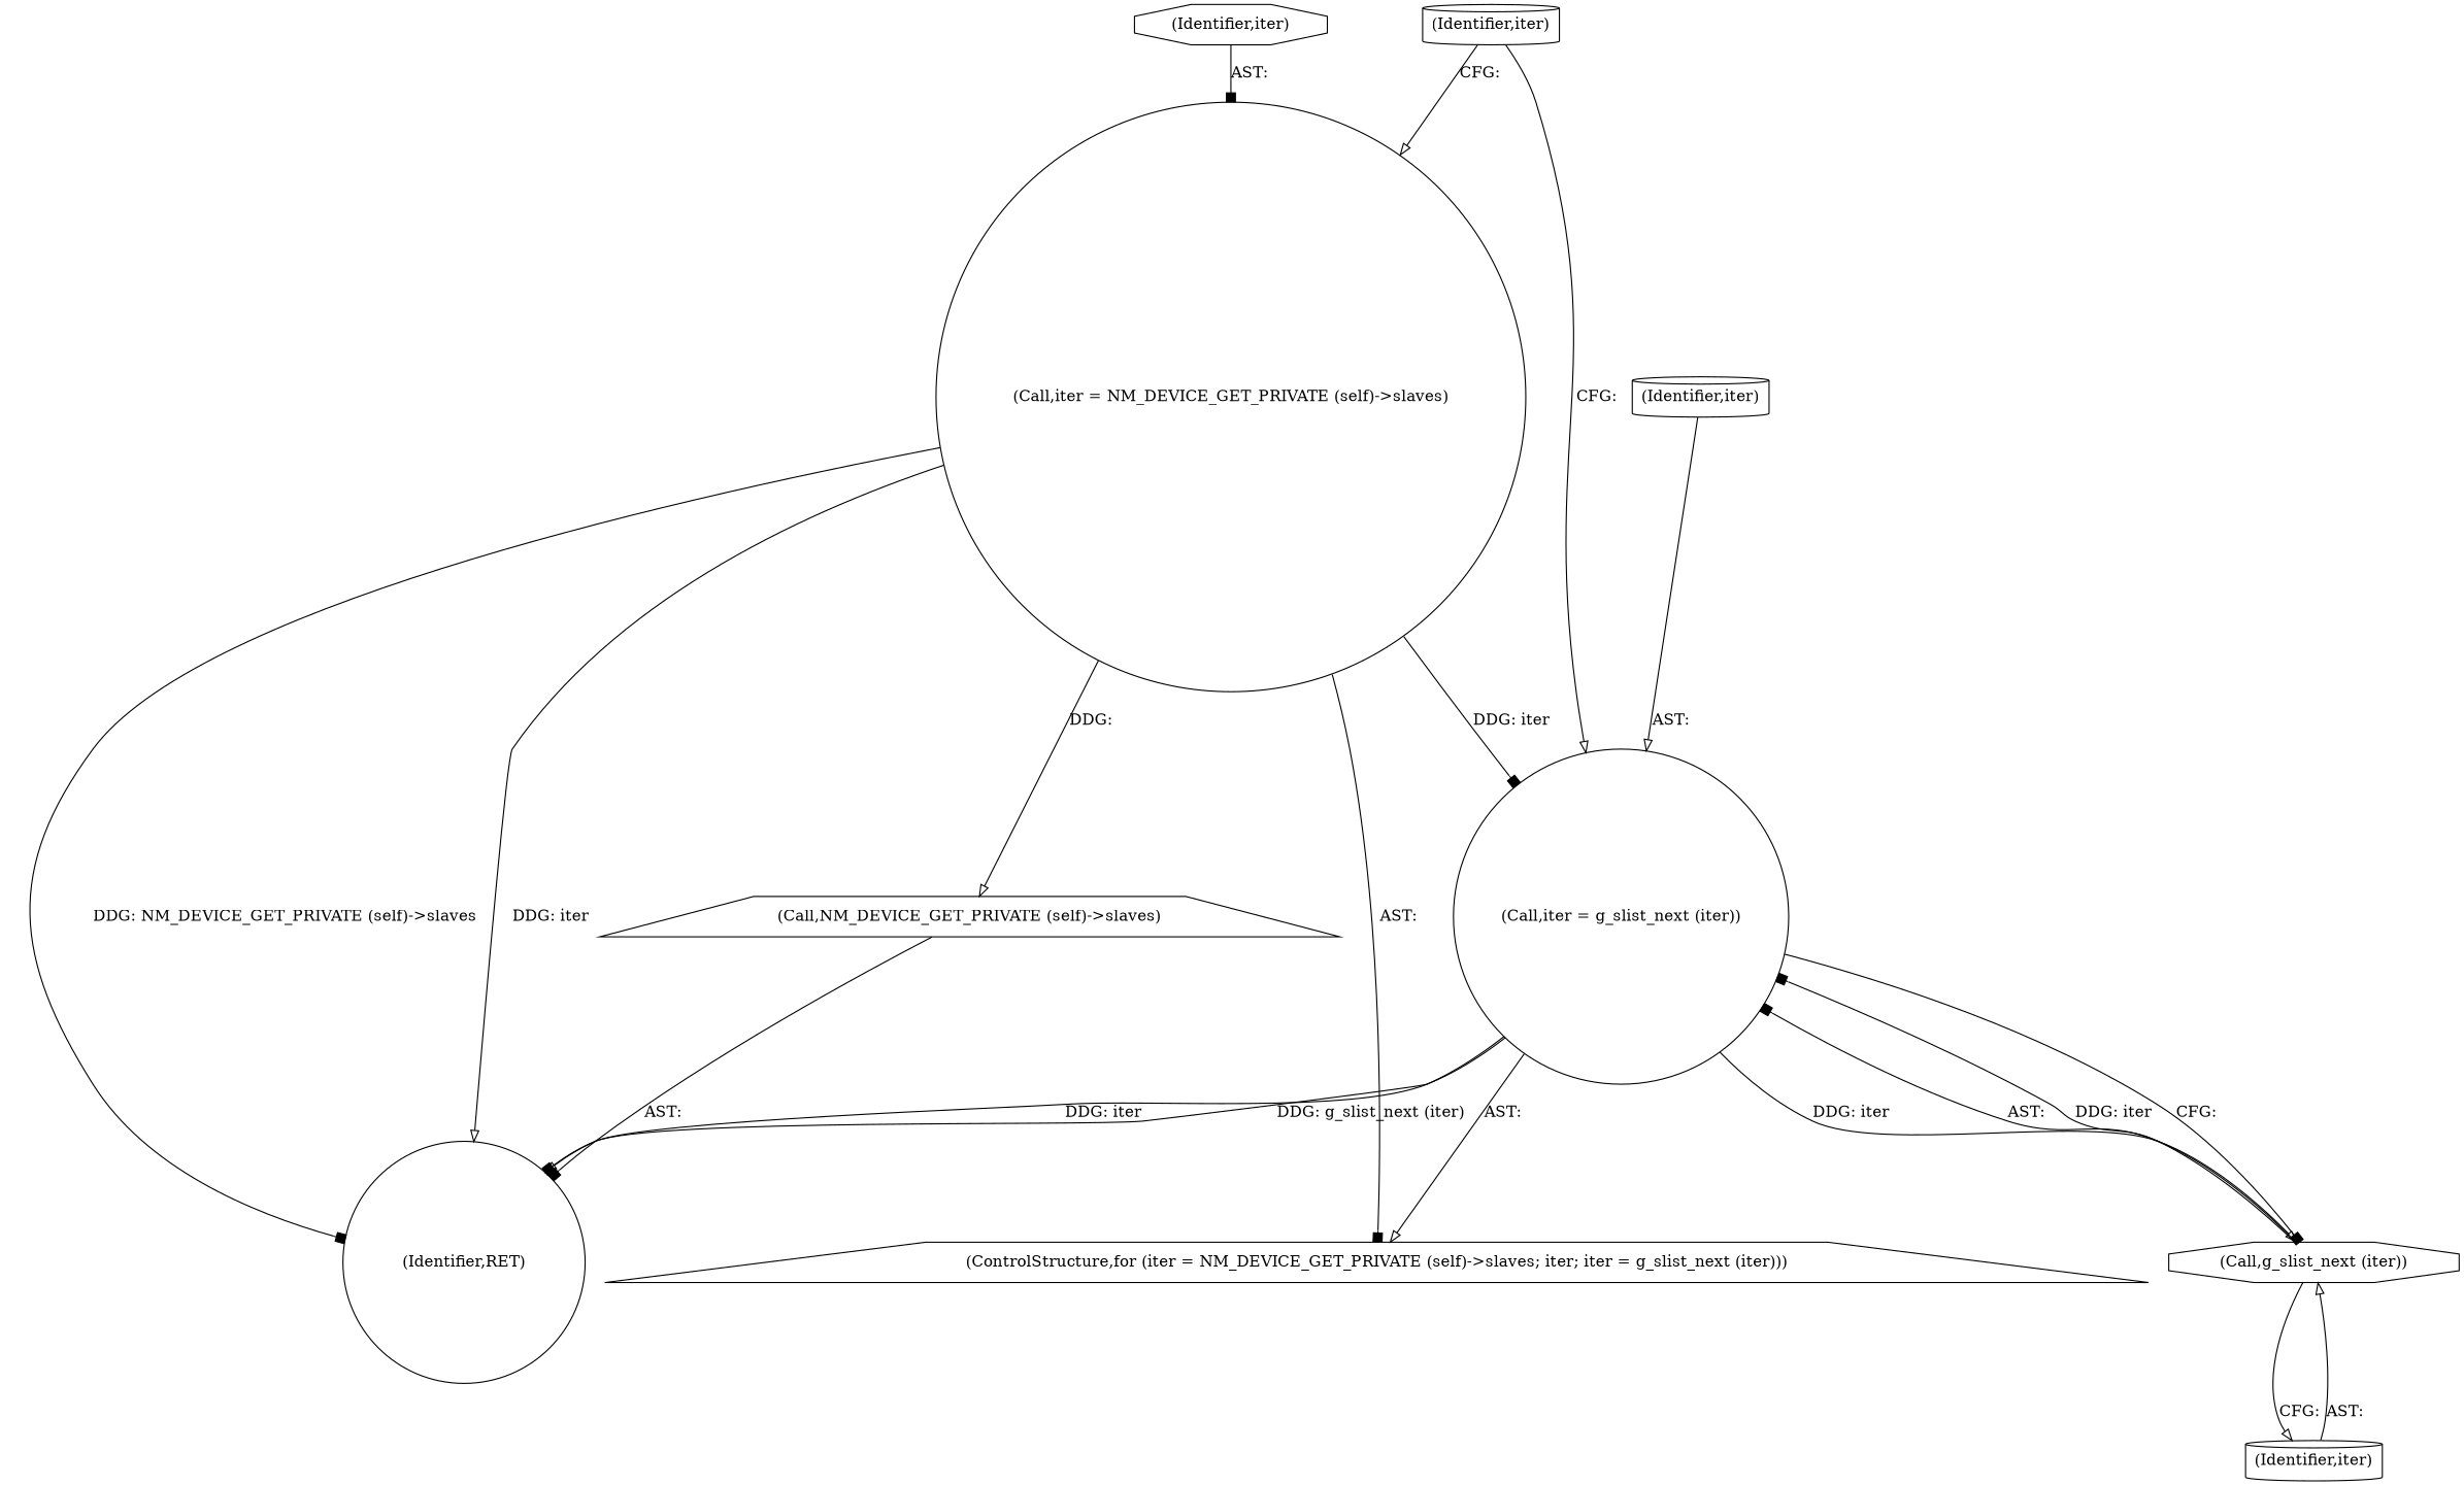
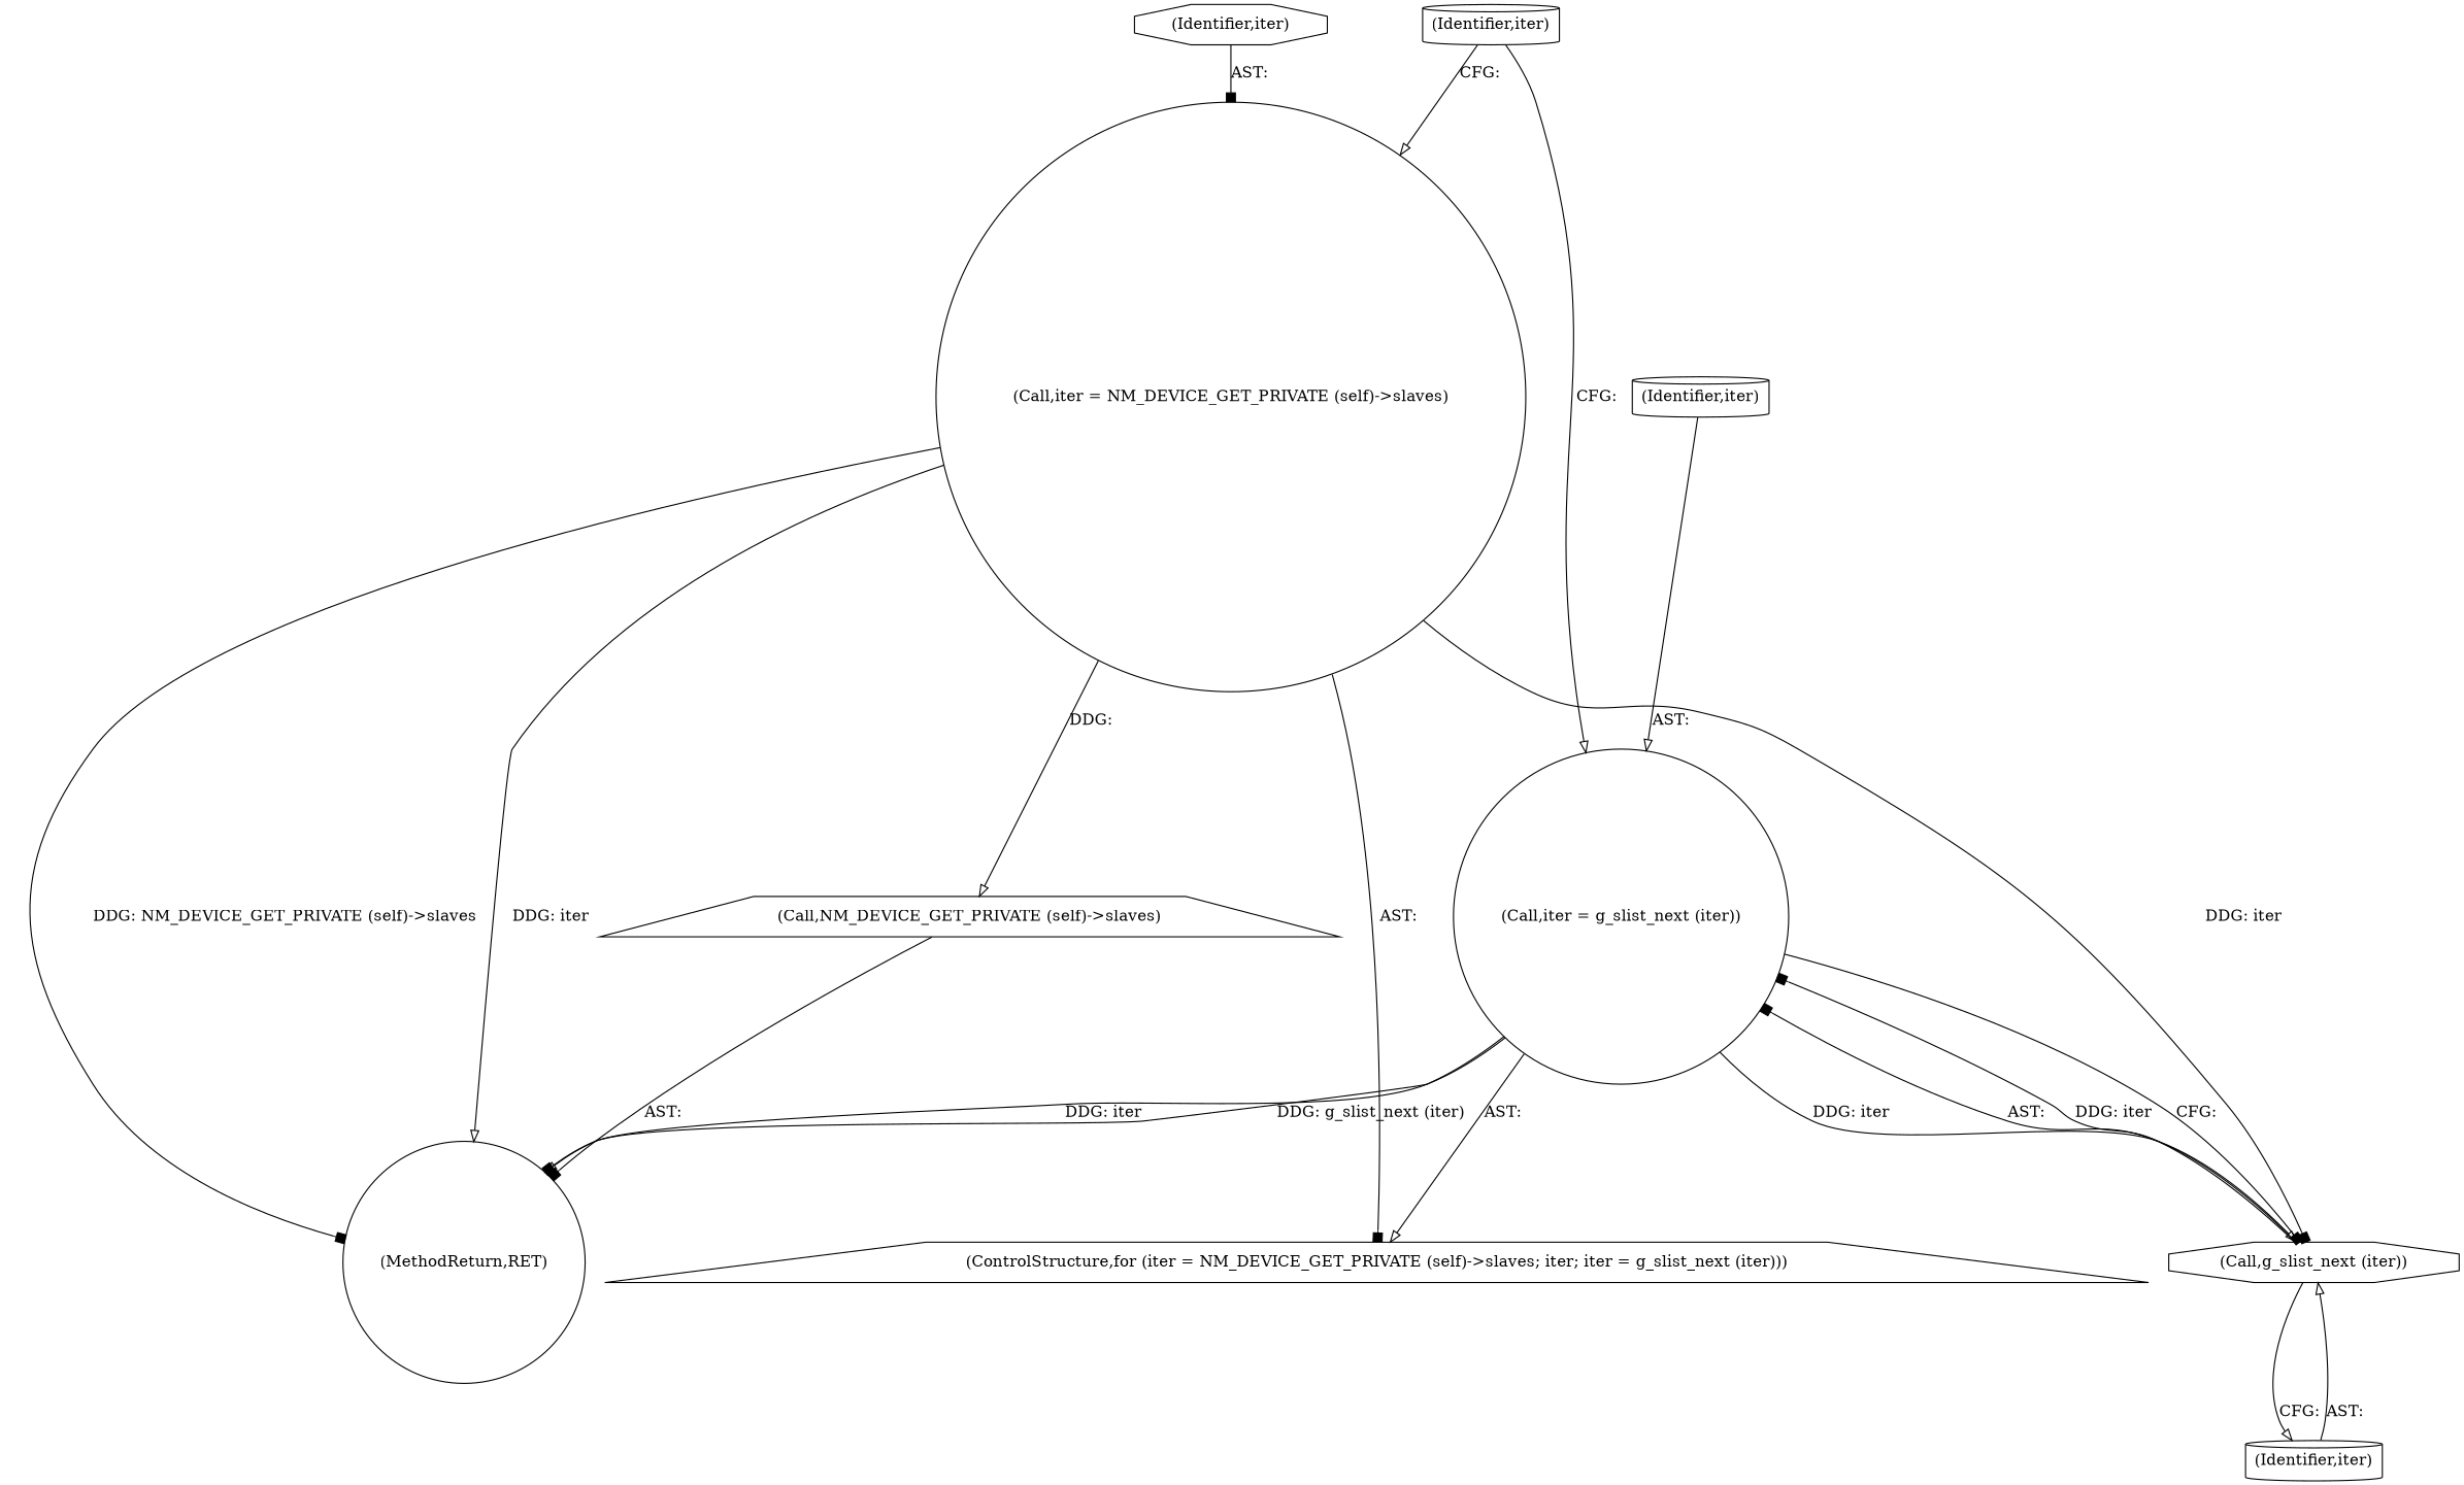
  digraph {
    node [shape=circle]
    edge [arrowhead=onormal]
    n1 [label="(Call,iter = g_slist_next (iter))"]
    n2 [label="(Call,g_slist_next (iter))" shape=octagon]
    n3 [label="(ControlStructure,for (iter = NM_DEVICE_GET_PRIVATE (self)->slaves; iter; iter = g_slist_next (iter)))" shape=trapezium]
-   n4 [label="(Identifier,RET)"]
+   n4 [label="(MethodReturn,RET)"]
    n5 [label="(Identifier,iter)" shape=cylinder]
    n6 [label="(Call,iter = NM_DEVICE_GET_PRIVATE (self)->slaves)"]
    n7 [label="(Call,NM_DEVICE_GET_PRIVATE (self)->slaves)" shape=trapezium]
    n8 [label="(Identifier,iter)" shape=cylinder]
    n9 [label="(Identifier,iter)" shape=octagon]
    n10 [label="(Identifier,iter)" shape=cylinder]
    n1 -> n2 [arrowhead=box label="CFG: "]
    n1 -> n2 [label="DDG: iter"]
    n1 -> n3 [label="AST: "]
    n1 -> n4 [label="DDG: iter"]
    n1 -> n4 [arrowhead=box label="DDG: g_slist_next (iter)"]
    n2 -> n1 [arrowhead=box label="AST: "]
    n2 -> n1 [arrowhead=box label="DDG: iter"]
    n2 -> n5 [label="CFG: "]
    n5 -> n2 [label="AST: "]
-   n6 -> n1 [arrowhead=box label="DDG: iter"]
+   n6 -> n2 [arrowhead=box label="DDG: iter"]
    n6 -> n3 [arrowhead=box label="AST: "]
    n6 -> n4 [arrowhead=box label="DDG: NM_DEVICE_GET_PRIVATE (self)->slaves"]
    n6 -> n4 [label="DDG: iter"]
    n6 -> n7 [label="DDG: "]
    n7 -> n4 [arrowhead=box label="AST: "]
    n8 -> n1 [label="AST: "]
    n9 -> n6 [arrowhead=box label="AST: "]
    n10 -> n1 [label="CFG: "]
    n10 -> n6 [label="CFG: "]
  }
